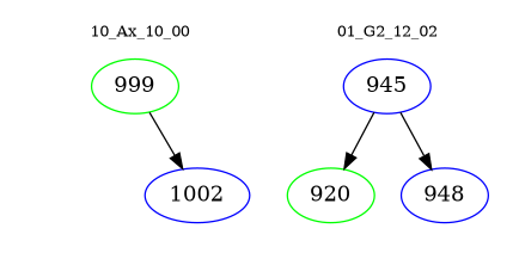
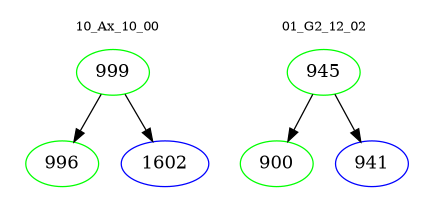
  digraph {
    node [color=green]
    edge [color=black]
    n1 [label=999]
-   n3 [color=blue label=1002]
-   n4 [color=blue label=945]
-   n5 [label=920]
-   n6 [color=blue label=948]
+   n2 [label=996]
+   n3 [color=blue label=1602]
+   n4 [label=945]
+   n5 [label=900]
+   n6 [color=blue label=941]
    subgraph cluster_1 {
      color=white
      fontsize=10
      label="10_Ax_10_00"
      n1
+     n2
      n3
    }
    subgraph cluster_2 {
      color=white
      fontsize=10
      label="01_G2_12_02"
      n4
      n5
      n6
    }
+   n1 -> n2
    n1 -> n3
    n4 -> n5
    n4 -> n6
  }
